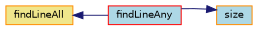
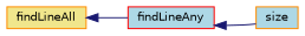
  digraph {
    rankdir=LR
    node [color=darkorange fillcolor=lightblue fontname=Helvetica fontsize=10 shape=box style=filled]
    edge [color=midnightblue dir=back fontname=Helvetica fontsize=10 labelfontname=Helvetica labelfontsize=10 style=solid]
    n1 [fillcolor=khaki fontcolor=black height=0.2 label=findLineAll width=0.4]
    n2 [color=red height=0.2 label=findLineAny width=0.4]
    n3 [height=0.2 label=size width=0.4]
    n1 -> n2
-   n3 -> n2
+   n2 -> n3
  }
